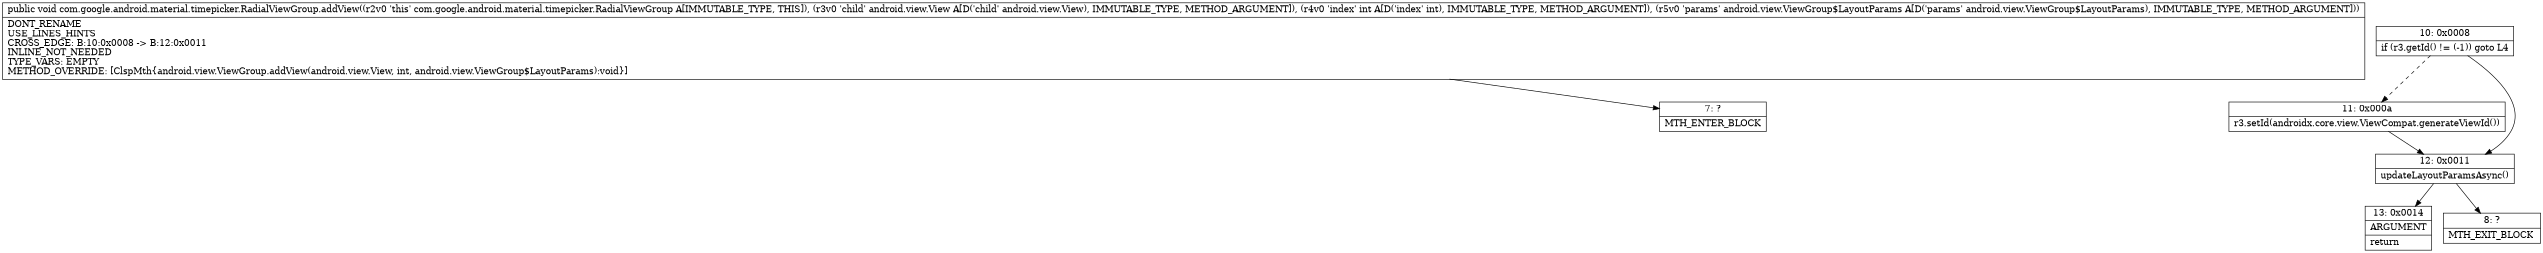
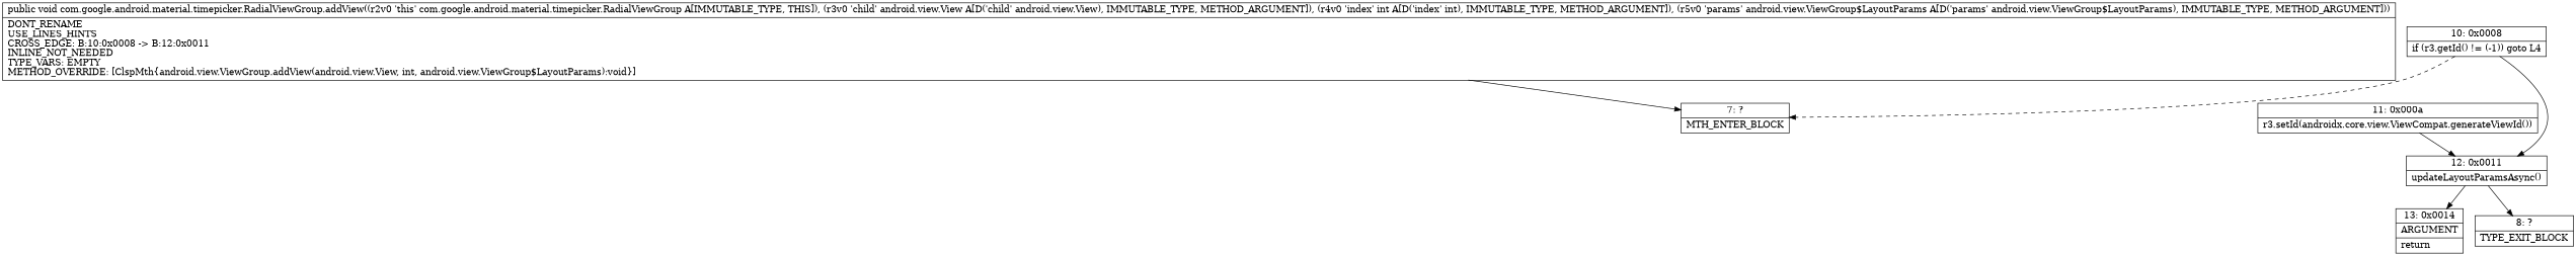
  digraph {
    node [shape=record]
    n1 [label="{7\:\ ?|MTH_ENTER_BLOCK\l}"]
    n2 [label="{10\:\ 0x0008|if (r3.getId() != (\-1)) goto L4\l}"]
    n3 [label="{11\:\ 0x000a|r3.setId(androidx.core.view.ViewCompat.generateViewId())\l}"]
    n4 [label="{12\:\ 0x0011|updateLayoutParamsAsync()\l}"]
    n5 [label="{13\:\ 0x0014|ARGUMENT\l|return\l}"]
-   n6 [label="{8\:\ ?|MTH_EXIT_BLOCK\l}"]
+   n6 [label="{8\:\ ?|TYPE_EXIT_BLOCK\l}"]
    n7 [label="{public void com.google.android.material.timepicker.RadialViewGroup.addView((r2v0 'this' com.google.android.material.timepicker.RadialViewGroup A[IMMUTABLE_TYPE, THIS]), (r3v0 'child' android.view.View A[D('child' android.view.View), IMMUTABLE_TYPE, METHOD_ARGUMENT]), (r4v0 'index' int A[D('index' int), IMMUTABLE_TYPE, METHOD_ARGUMENT]), (r5v0 'params' android.view.ViewGroup$LayoutParams A[D('params' android.view.ViewGroup$LayoutParams), IMMUTABLE_TYPE, METHOD_ARGUMENT]))  | DONT_RENAME\lUSE_LINES_HINTS\lCROSS_EDGE: B:10:0x0008 \-\> B:12:0x0011\lINLINE_NOT_NEEDED\lTYPE_VARS: EMPTY\lMETHOD_OVERRIDE: [ClspMth\{android.view.ViewGroup.addView(android.view.View, int, android.view.ViewGroup$LayoutParams):void\}]\l}"]
-   n2 -> n3 [style=dashed]
+   n2 -> n1 [style=dashed]
    n2 -> n4
    n3 -> n4
    n4 -> n5
    n4 -> n6
    n7 -> n1
  }
